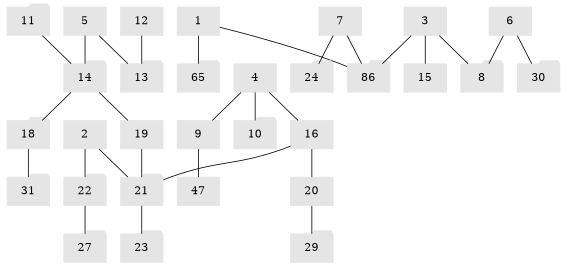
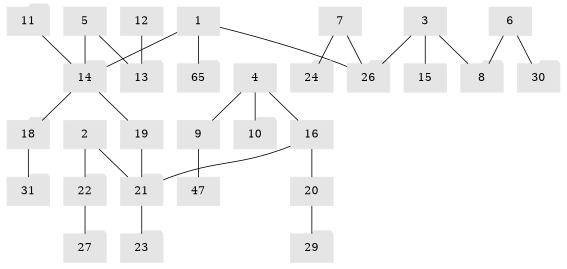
  graph {
    node [color=gray90 shape=folder style=filled]
    edge [weight=1.0]
    1 [shape=box]
    14
    n3 [label=65]
-   26 [label=86]
+   26
    18
    19 [shape=box]
    2 [shape=box]
    21
    22
    23
    27
    3 [shape=box]
    8
    15 [shape=box]
    4 [shape=box]
    9 [shape=box]
    10
    16 [shape=box]
    n19 [label=47 shape=box]
    20 [shape=box]
    5 [shape=box]
    13
    6 [shape=box]
    30
    7 [shape=box]
    24
    11
    12 [shape=box]
    31
    29
+   1 -- 14
    1 -- n3
    1 -- 26
    14 -- 18
    14 -- 19
    18 -- 31
    19 -- 21
    2 -- 21
    2 -- 22
    21 -- 23
    22 -- 27
    3 -- 26
    3 -- 8
    3 -- 15
    4 -- 9
    4 -- 10
    4 -- 16
    9 -- n19
    16 -- 21
    16 -- 20
    20 -- 29
    5 -- 14
    5 -- 13
    6 -- 8
    6 -- 30
    7 -- 26
    7 -- 24
    11 -- 14
    12 -- 13
  }
